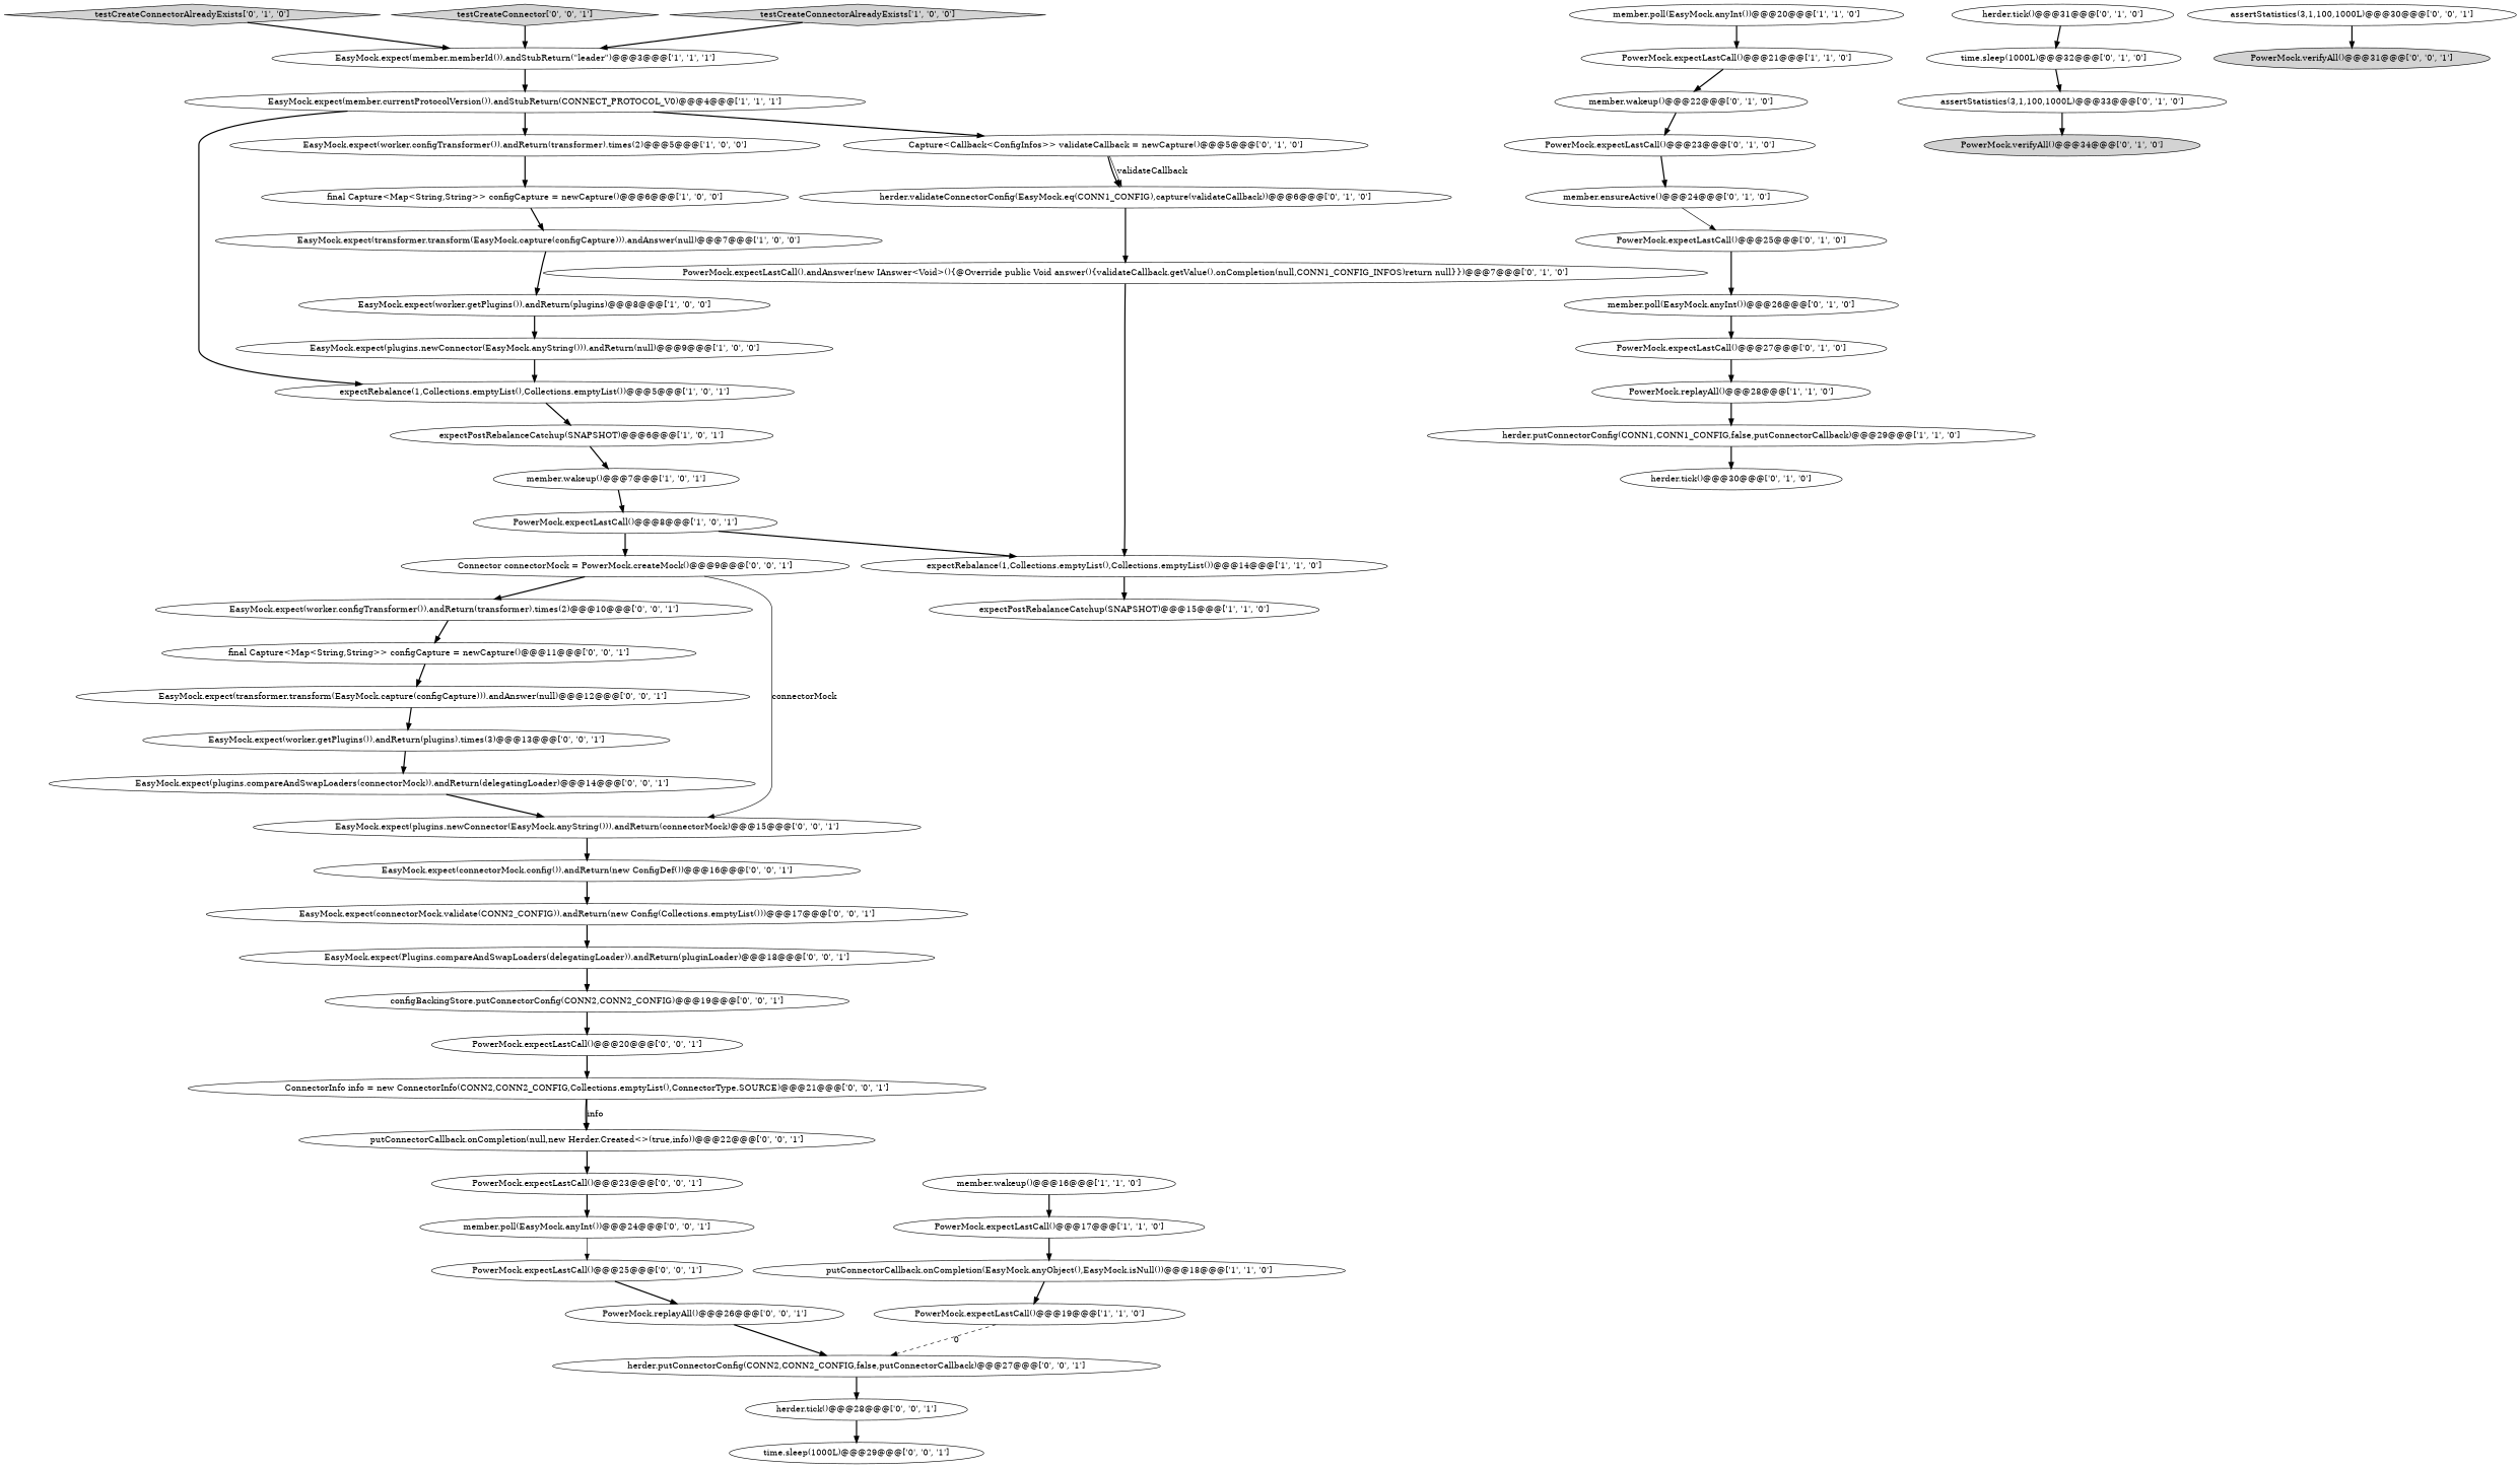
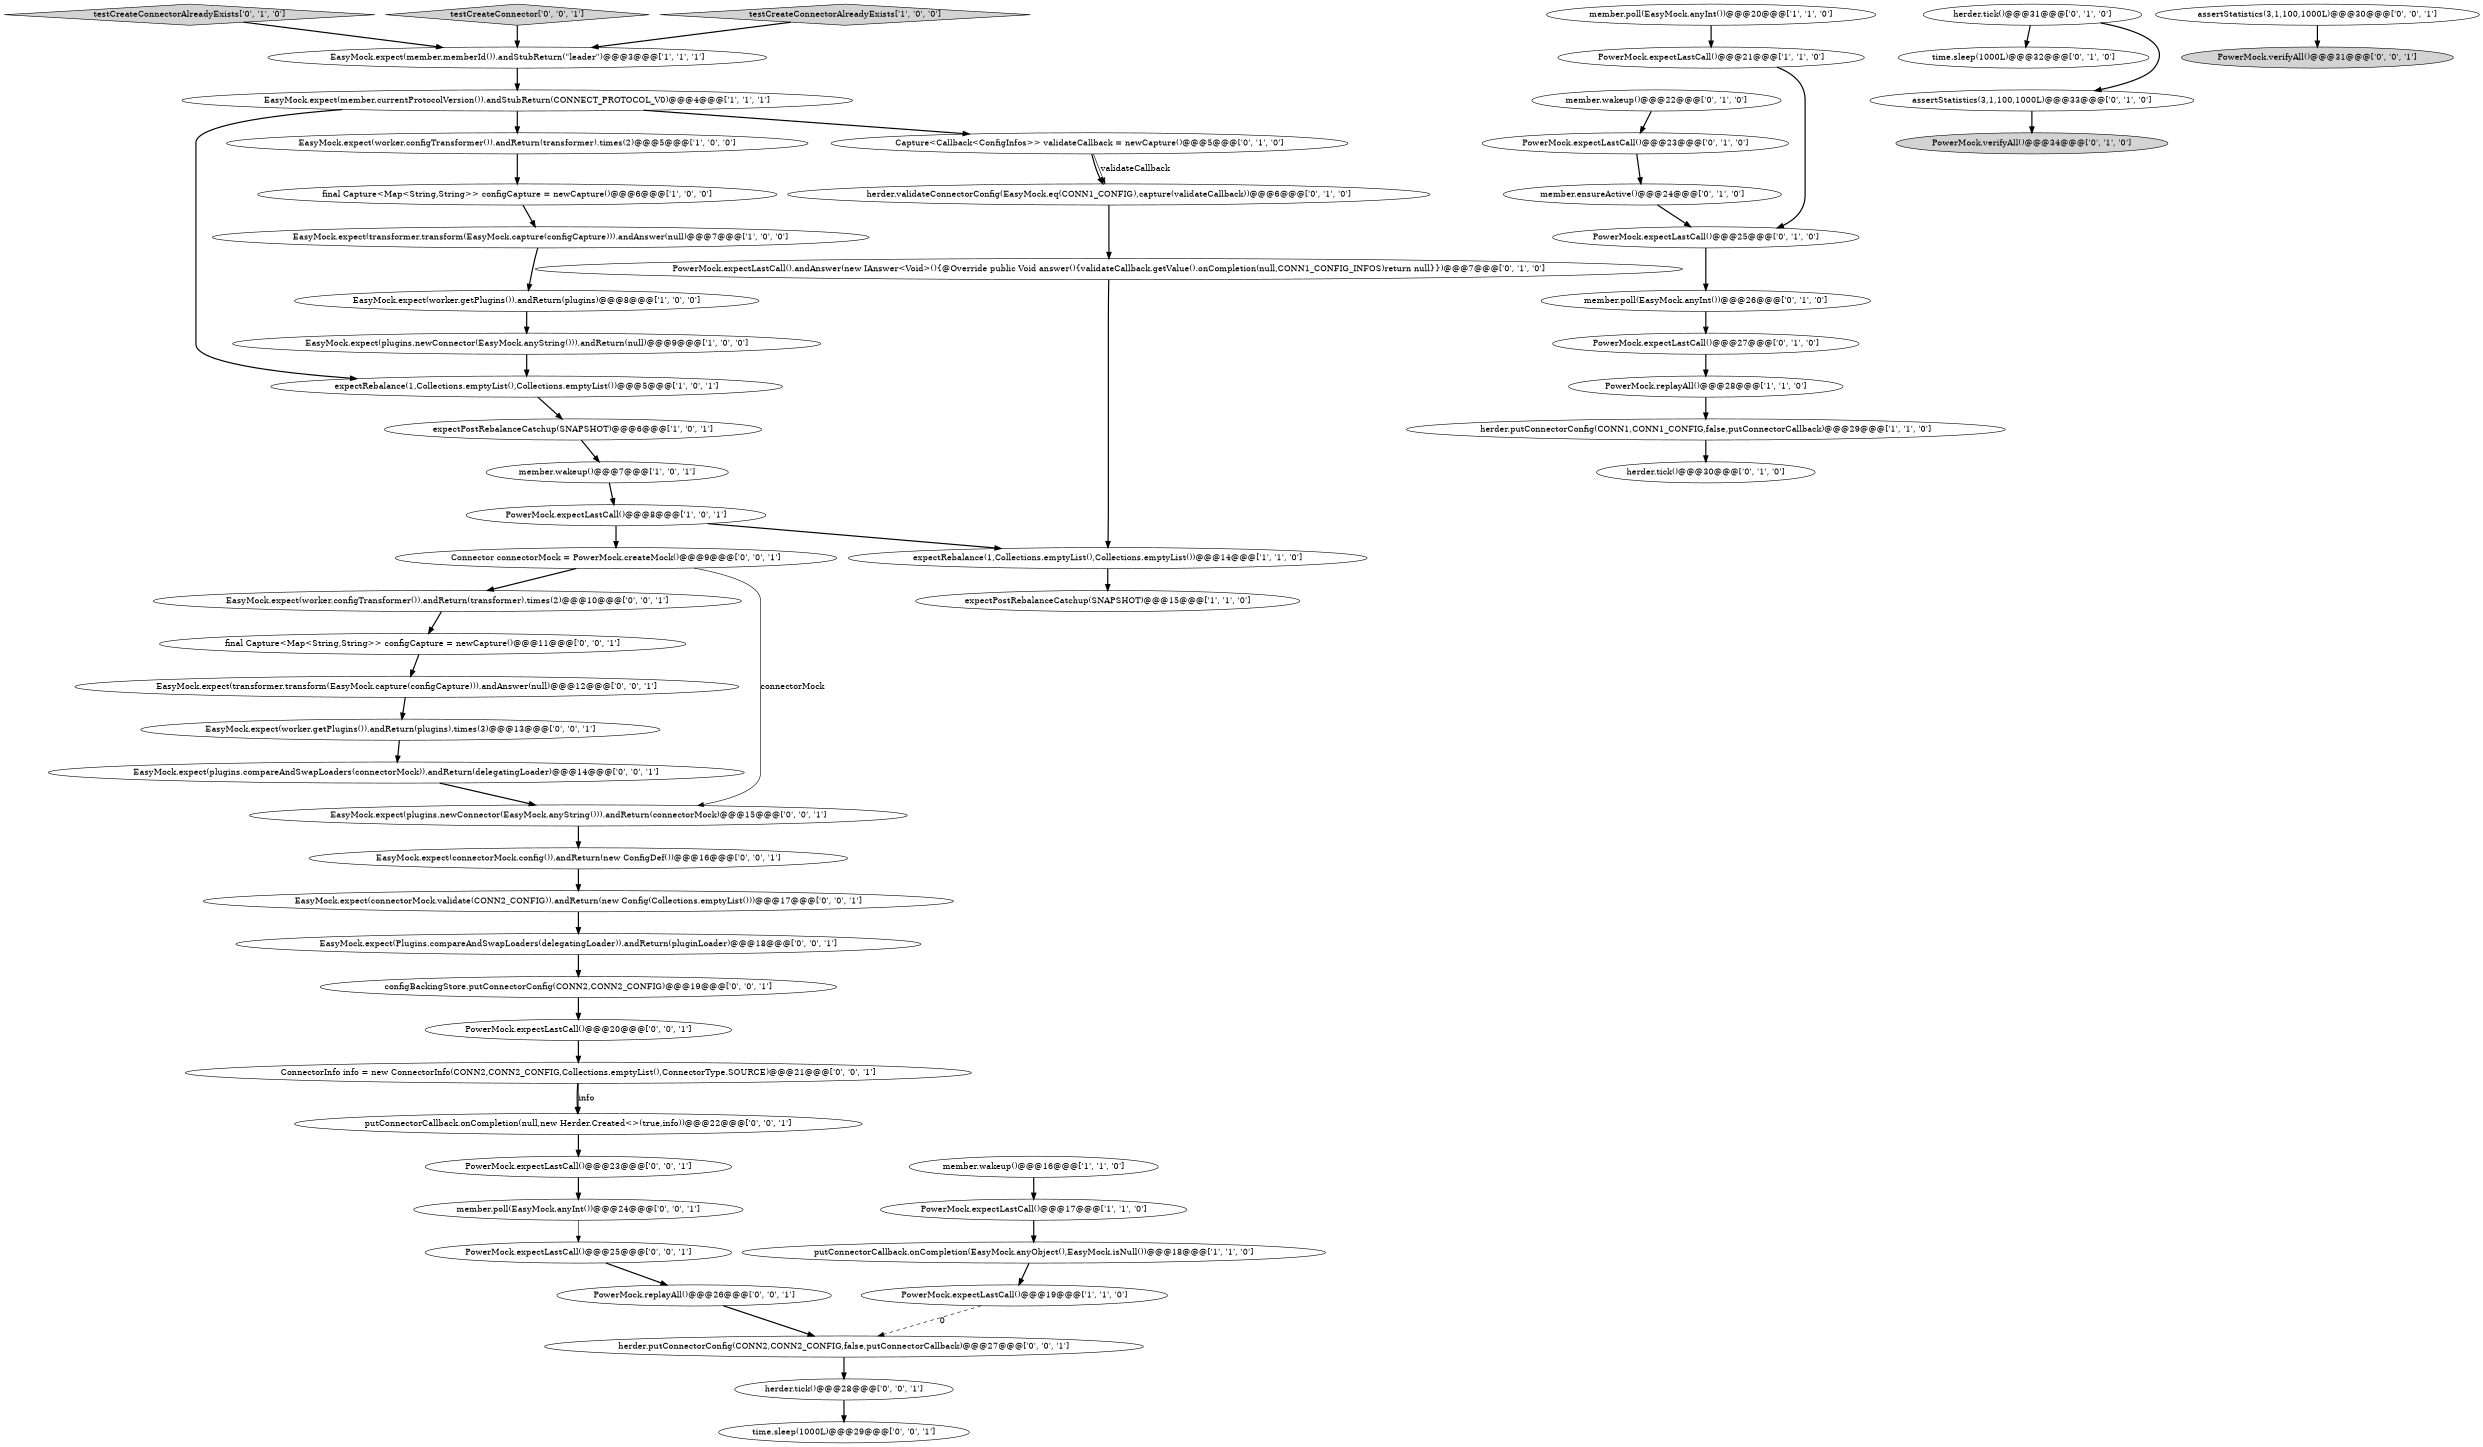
  digraph {
    node [fillcolor=white shape=ellipse style=filled]
    edge [style=bold]
    n1 [label="putConnectorCallback.onCompletion(EasyMock.anyObject(),EasyMock.isNull())@@@18@@@['1', '1', '0']"]
    n2 [label="PowerMock.expectLastCall()@@@19@@@['1', '1', '0']"]
    n3 [label="herder.putConnectorConfig(CONN2,CONN2_CONFIG,false,putConnectorCallback)@@@27@@@['0', '0', '1']"]
    n4 [label="member.wakeup()@@@22@@@['0', '1', '0']"]
    n5 [label="PowerMock.expectLastCall()@@@23@@@['0', '1', '0']"]
    n6 [label="member.ensureActive()@@@24@@@['0', '1', '0']"]
    n7 [label="EasyMock.expect(worker.configTransformer()).andReturn(transformer).times(2)@@@10@@@['0', '0', '1']"]
    n8 [label="final Capture<Map<String,String>> configCapture = newCapture()@@@11@@@['0', '0', '1']"]
    n9 [label="EasyMock.expect(transformer.transform(EasyMock.capture(configCapture))).andAnswer(null)@@@12@@@['0', '0', '1']"]
    n10 [label="PowerMock.expectLastCall()@@@23@@@['0', '0', '1']"]
    n11 [label="member.poll(EasyMock.anyInt())@@@24@@@['0', '0', '1']"]
    n12 [label="PowerMock.expectLastCall()@@@25@@@['0', '0', '1']"]
    n13 [label="PowerMock.replayAll()@@@26@@@['0', '0', '1']"]
    n14 [label="Connector connectorMock = PowerMock.createMock()@@@9@@@['0', '0', '1']"]
    n15 [label="EasyMock.expect(plugins.newConnector(EasyMock.anyString())).andReturn(connectorMock)@@@15@@@['0', '0', '1']"]
    n16 [label="EasyMock.expect(connectorMock.config()).andReturn(new ConfigDef())@@@16@@@['0', '0', '1']"]
    n17 [label="expectRebalance(1,Collections.emptyList(),Collections.emptyList())@@@5@@@['1', '0', '1']"]
    n18 [label="expectPostRebalanceCatchup(SNAPSHOT)@@@6@@@['1', '0', '1']"]
    n19 [label="member.wakeup()@@@7@@@['1', '0', '1']"]
    n20 [label="herder.tick()@@@28@@@['0', '0', '1']"]
    n21 [label="time.sleep(1000L)@@@29@@@['0', '0', '1']"]
    n22 [label="member.poll(EasyMock.anyInt())@@@26@@@['0', '1', '0']"]
    n23 [label="PowerMock.expectLastCall()@@@27@@@['0', '1', '0']"]
    n24 [label="PowerMock.replayAll()@@@28@@@['1', '1', '0']"]
    n25 [label="time.sleep(1000L)@@@32@@@['0', '1', '0']"]
    n26 [label="assertStatistics(3,1,100,1000L)@@@33@@@['0', '1', '0']"]
    n27 [fillcolor=lightgray label="PowerMock.verifyAll()@@@34@@@['0', '1', '0']"]
    n28 [fillcolor=lightgray label="testCreateConnectorAlreadyExists['0', '1', '0']" shape=diamond]
    n29 [label="EasyMock.expect(member.memberId()).andStubReturn(\"leader\")@@@3@@@['1', '1', '1']"]
    n30 [label="EasyMock.expect(member.currentProtocolVersion()).andStubReturn(CONNECT_PROTOCOL_V0)@@@4@@@['1', '1', '1']"]
    n31 [label="EasyMock.expect(worker.configTransformer()).andReturn(transformer).times(2)@@@5@@@['1', '0', '0']"]
    n32 [label="final Capture<Map<String,String>> configCapture = newCapture()@@@6@@@['1', '0', '0']"]
    n33 [label="EasyMock.expect(transformer.transform(EasyMock.capture(configCapture))).andAnswer(null)@@@7@@@['1', '0', '0']"]
    n34 [fillcolor=lightgray label="PowerMock.verifyAll()@@@31@@@['0', '0', '1']"]
    n35 [label="PowerMock.expectLastCall()@@@25@@@['0', '1', '0']"]
    n36 [label="PowerMock.expectLastCall()@@@20@@@['0', '0', '1']"]
    n37 [label="ConnectorInfo info = new ConnectorInfo(CONN2,CONN2_CONFIG,Collections.emptyList(),ConnectorType.SOURCE)@@@21@@@['0', '0', '1']"]
    n38 [label="putConnectorCallback.onCompletion(null,new Herder.Created<>(true,info))@@@22@@@['0', '0', '1']"]
    n39 [label="expectRebalance(1,Collections.emptyList(),Collections.emptyList())@@@14@@@['1', '1', '0']"]
    n40 [label="expectPostRebalanceCatchup(SNAPSHOT)@@@15@@@['1', '1', '0']"]
    n41 [label="EasyMock.expect(worker.getPlugins()).andReturn(plugins).times(3)@@@13@@@['0', '0', '1']"]
    n42 [label="herder.tick()@@@30@@@['0', '1', '0']"]
    n43 [label="herder.tick()@@@31@@@['0', '1', '0']"]
    n44 [label="herder.putConnectorConfig(CONN1,CONN1_CONFIG,false,putConnectorCallback)@@@29@@@['1', '1', '0']"]
    n45 [label="member.wakeup()@@@16@@@['1', '1', '0']"]
    n46 [label="PowerMock.expectLastCall()@@@17@@@['1', '1', '0']"]
    n47 [label="PowerMock.expectLastCall()@@@8@@@['1', '0', '1']"]
    n48 [fillcolor=lightgray label="testCreateConnector['0', '0', '1']" shape=diamond]
    n49 [label="EasyMock.expect(plugins.compareAndSwapLoaders(connectorMock)).andReturn(delegatingLoader)@@@14@@@['0', '0', '1']"]
    n50 [label="member.poll(EasyMock.anyInt())@@@20@@@['1', '1', '0']"]
    n51 [label="PowerMock.expectLastCall()@@@21@@@['1', '1', '0']"]
    n52 [label="Capture<Callback<ConfigInfos>> validateCallback = newCapture()@@@5@@@['0', '1', '0']"]
    n53 [label="herder.validateConnectorConfig(EasyMock.eq(CONN1_CONFIG),capture(validateCallback))@@@6@@@['0', '1', '0']"]
    n54 [label="PowerMock.expectLastCall().andAnswer(new IAnswer<Void>(){@Override public Void answer(){validateCallback.getValue().onCompletion(null,CONN1_CONFIG_INFOS)return null}})@@@7@@@['0', '1', '0']"]
    n55 [label="configBackingStore.putConnectorConfig(CONN2,CONN2_CONFIG)@@@19@@@['0', '0', '1']"]
    n56 [label="assertStatistics(3,1,100,1000L)@@@30@@@['0', '0', '1']"]
    n57 [label="EasyMock.expect(connectorMock.validate(CONN2_CONFIG)).andReturn(new Config(Collections.emptyList()))@@@17@@@['0', '0', '1']"]
    n58 [label="EasyMock.expect(worker.getPlugins()).andReturn(plugins)@@@8@@@['1', '0', '0']"]
    n59 [label="EasyMock.expect(plugins.newConnector(EasyMock.anyString())).andReturn(null)@@@9@@@['1', '0', '0']"]
    n60 [label="EasyMock.expect(Plugins.compareAndSwapLoaders(delegatingLoader)).andReturn(pluginLoader)@@@18@@@['0', '0', '1']"]
    n61 [fillcolor=lightgray label="testCreateConnectorAlreadyExists['1', '0', '0']" shape=diamond]
    n1 -> n2
    n2 -> n3 [label=0 style=dashed]
    n3 -> n20
    n4 -> n5
    n5 -> n6
-   n6 -> n35 [style=solid]
+   n6 -> n35
    n7 -> n8
    n8 -> n9
    n9 -> n41
    n10 -> n11
    n11 -> n12 [style=solid]
    n12 -> n13
    n13 -> n3
    n14 -> n7
    n14 -> n15 [label=connectorMock style=solid]
    n15 -> n16
    n16 -> n57
    n17 -> n18
    n18 -> n19
    n19 -> n47
    n20 -> n21
    n22 -> n23
    n23 -> n24
    n24 -> n44
-   n25 -> n26
+   n43 -> n26
    n26 -> n27
    n28 -> n29
    n29 -> n30
    n30 -> n17
    n30 -> n31
    n30 -> n52
    n31 -> n32
    n32 -> n33
    n33 -> n58
    n35 -> n22
    n36 -> n37
    n37 -> n38
    n37 -> n38 [label=info style=solid]
    n38 -> n10
    n39 -> n40
    n41 -> n49
    n43 -> n25
    n44 -> n42
    n45 -> n46
    n46 -> n1
    n47 -> n14
    n47 -> n39
    n48 -> n29
    n49 -> n15
    n50 -> n51
-   n51 -> n4
+   n51 -> n35
    n52 -> n53
    n52 -> n53 [label=validateCallback style=solid]
    n53 -> n54
    n54 -> n39
    n55 -> n36
    n56 -> n34
    n57 -> n60
    n58 -> n59
    n59 -> n17
    n60 -> n55
    n61 -> n29
  }
